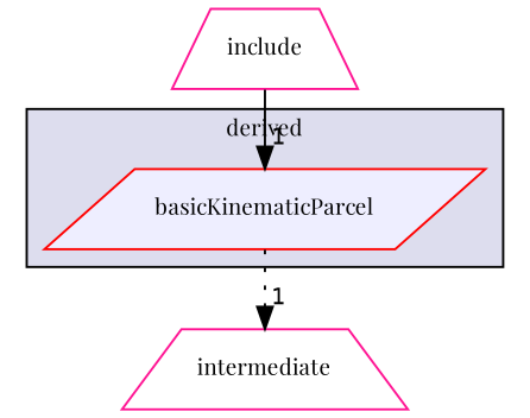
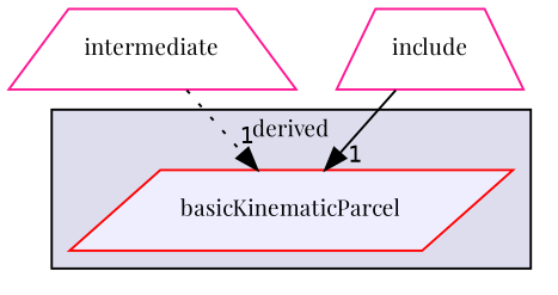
  digraph {
    compound=true
    fontname="Playfair Display"
    node [color=deeppink fontname="Playfair Display" fontsize=10 shape=trapezium]
    edge [fontname="Playfair Display" headlabel=1 labeldistance=1.5 labelfontname=Helvetica labelfontsize=10]
    n1 [color=red fillcolor="#eeeeff" label=basicKinematicParcel pencolor=black shape=parallelogram style=filled]
    n2 [label=intermediate]
    n3 [label=include]
    subgraph cluster_1 {
      bgcolor="#ddddee"
      fontsize=10
      label=derived
      pencolor=black
      n1
    }
-   n1 -> n2 [style=dotted]
+   n2 -> n1 [style=dotted]
    n3 -> n1 [style=solid]
  }
